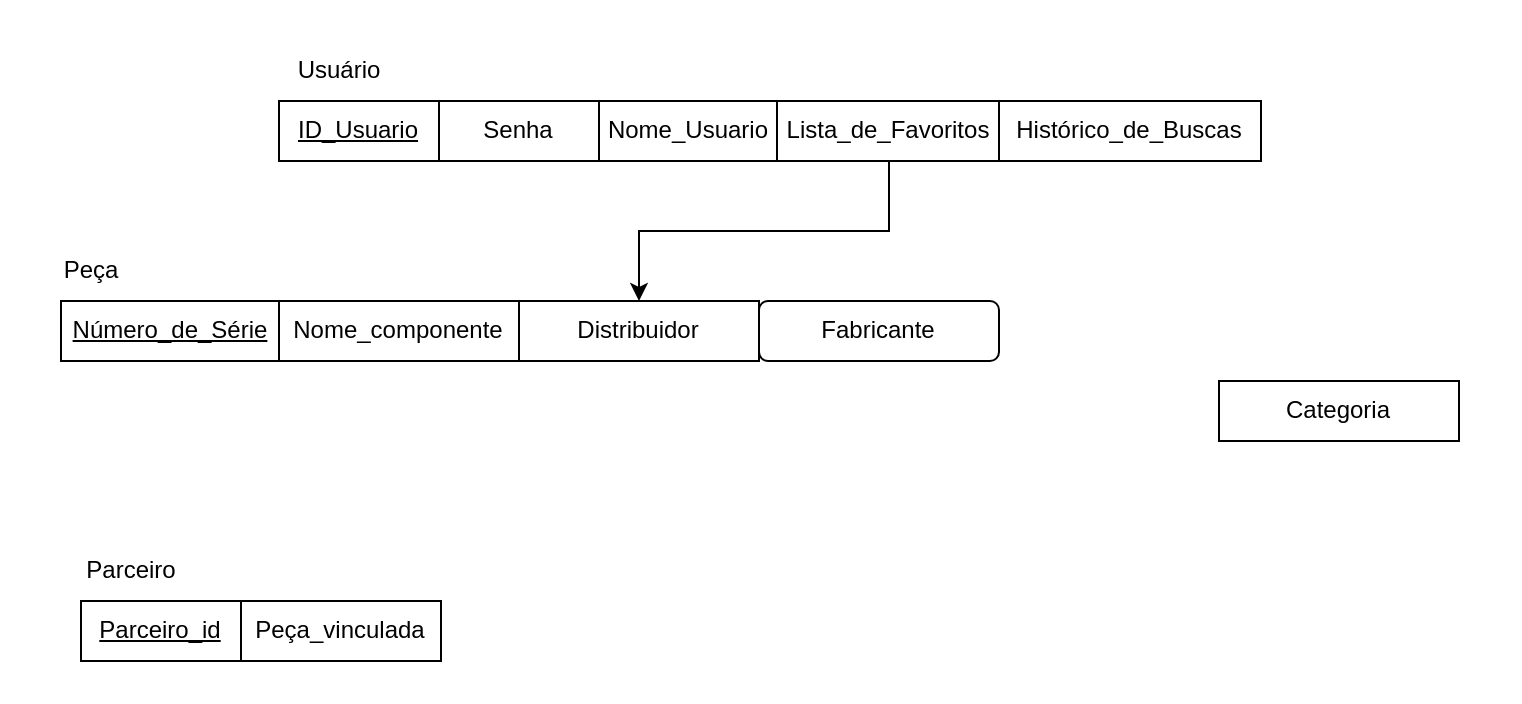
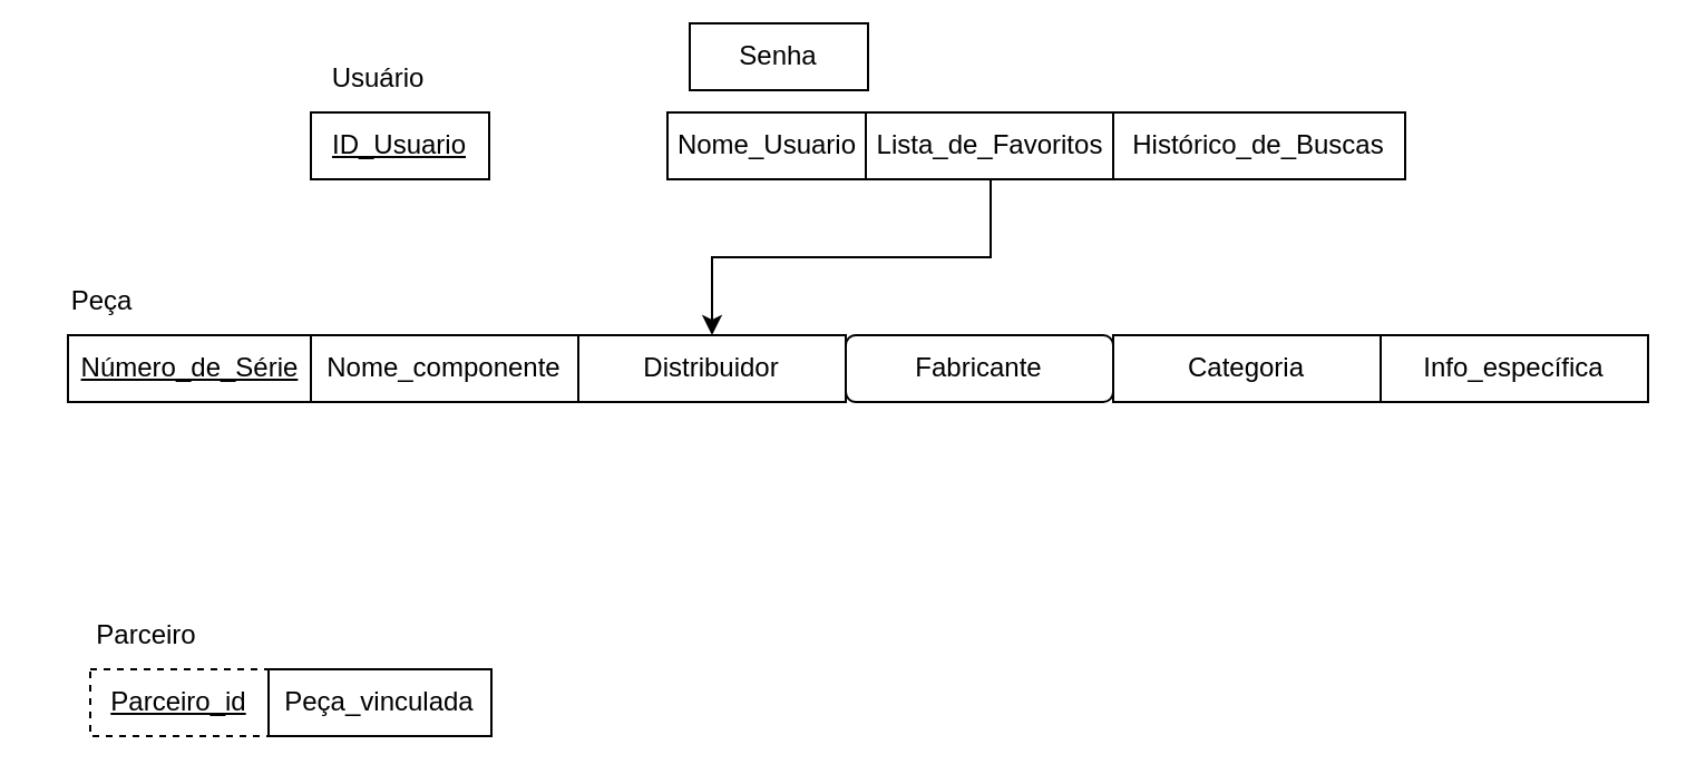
  <mxCell id="0" />
  <mxCell id="1" parent="0" />
  <mxCell id="2" value="&lt;u&gt;ID_Usuario&lt;/u&gt;" style="whiteSpace=wrap;html=1;align=center;" vertex="1" parent="1"><mxGeometry x="139" y="50" width="80" height="30" as="geometry" /></mxCell>
  <mxCell id="3" value="Usuário" style="text;html=1;align=center;verticalAlign=middle;resizable=0;points=[];autosize=1;strokeColor=none;fillColor=none;" vertex="1" parent="1"><mxGeometry x="139" y="20" width="60" height="30" as="geometry" /></mxCell>
  <mxCell id="4" value="Peça" style="text;html=1;align=center;verticalAlign=middle;resizable=0;points=[];autosize=1;strokeColor=none;fillColor=none;" vertex="1" parent="1"><mxGeometry x="20" y="120" width="50" height="30" as="geometry" /></mxCell>
  <mxCell id="5" value="Parceiro" style="text;html=1;align=center;verticalAlign=middle;resizable=0;points=[];autosize=1;strokeColor=none;fillColor=none;" vertex="1" parent="1"><mxGeometry x="30" y="270" width="70" height="30" as="geometry" /></mxCell>
- <mxCell id="6" value="Senha" style="whiteSpace=wrap;html=1;align=center;" vertex="1" parent="1"><mxGeometry x="219" y="50" width="80" height="30" as="geometry" /></mxCell>
+ <mxCell id="6" value="Senha" style="whiteSpace=wrap;html=1;align=center;" vertex="1" parent="1"><mxGeometry x="309" y="10" width="80" height="30" as="geometry" /></mxCell>
  <mxCell id="7" value="Nome_Usuario" style="whiteSpace=wrap;html=1;align=center;" vertex="1" parent="1"><mxGeometry x="299" y="50" width="90" height="30" as="geometry" /></mxCell>
  <mxCell id="8" style="edgeStyle=orthogonalEdgeStyle;rounded=0;orthogonalLoop=1;jettySize=auto;html=1;exitX=0.5;exitY=1;exitDx=0;exitDy=0;" edge="1" parent="1" source="9" target="13"><mxGeometry relative="1" as="geometry" /></mxCell>
  <mxCell id="9" value="Lista_de_Favoritos" style="whiteSpace=wrap;html=1;align=center;" vertex="1" parent="1"><mxGeometry x="388" y="50" width="112" height="30" as="geometry" /></mxCell>
  <mxCell id="10" value="Histórico_de_Buscas" style="whiteSpace=wrap;html=1;align=center;" vertex="1" parent="1"><mxGeometry x="499" y="50" width="131" height="30" as="geometry" /></mxCell>
  <mxCell id="11" value="&lt;u&gt;Número_de_Série&lt;/u&gt;" style="whiteSpace=wrap;html=1;align=center;" vertex="1" parent="1"><mxGeometry x="30" y="150" width="110" height="30" as="geometry" /></mxCell>
  <mxCell id="12" value="Nome_componente" style="whiteSpace=wrap;html=1;align=center;" vertex="1" parent="1"><mxGeometry x="139" y="150" width="120" height="30" as="geometry" /></mxCell>
  <mxCell id="13" value="Distribuidor" style="whiteSpace=wrap;html=1;align=center;" vertex="1" parent="1"><mxGeometry x="259" y="150" width="120" height="30" as="geometry" /></mxCell>
  <mxCell id="14" value="Fabricante" style="whiteSpace=wrap;html=1;align=center;rounded=1;" vertex="1" parent="1"><mxGeometry x="379" y="150" width="120" height="30" as="geometry" /></mxCell>
- <mxCell id="15" value="&lt;u&gt;Parceiro_id&lt;/u&gt;" style="whiteSpace=wrap;html=1;align=center;" vertex="1" parent="1"><mxGeometry x="40" y="300" width="80" height="30" as="geometry" /></mxCell>
+ <mxCell id="15" value="&lt;u&gt;Parceiro_id&lt;/u&gt;" style="whiteSpace=wrap;html=1;align=center;dashed=1;" vertex="1" parent="1"><mxGeometry x="40" y="300" width="80" height="30" as="geometry" /></mxCell>
  <mxCell id="16" value="Peça_vinculada" style="whiteSpace=wrap;html=1;align=center;" vertex="1" parent="1"><mxGeometry x="120" y="300" width="100" height="30" as="geometry" /></mxCell>
- <mxCell id="17" value="Categoria" style="whiteSpace=wrap;html=1;align=center;" vertex="1" parent="1"><mxGeometry x="609" y="190" width="120" height="30" as="geometry" /></mxCell>
+ <mxCell id="17" value="Categoria" style="whiteSpace=wrap;html=1;align=center;" vertex="1" parent="1"><mxGeometry x="499" y="150" width="120" height="30" as="geometry" /></mxCell>
+ <mxCell id="18" value="Info_específica" style="whiteSpace=wrap;html=1;align=center;" vertex="1" parent="1"><mxGeometry x="619" y="150" width="120" height="30" as="geometry" /></mxCell>
